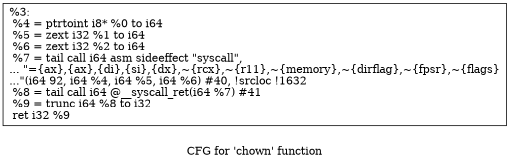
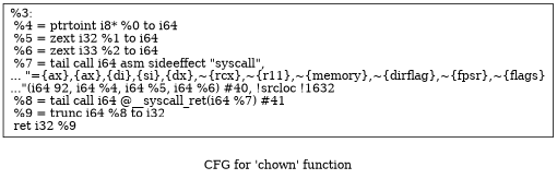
  digraph {
    label="CFG for 'chown' function"
    rankdir=LR
-   n1 [label="{%3:\l  %4 = ptrtoint i8* %0 to i64\l  %5 = zext i32 %1 to i64\l  %6 = zext i32 %2 to i64\l  %7 = tail call i64 asm sideeffect \"syscall\",\l... \"=\{ax\},\{ax\},\{di\},\{si\},\{dx\},~\{rcx\},~\{r11\},~\{memory\},~\{dirflag\},~\{fpsr\},~\{flags\}\l...\"(i64 92, i64 %4, i64 %5, i64 %6) #40, !srcloc !1632\l  %8 = tail call i64 @__syscall_ret(i64 %7) #41\l  %9 = trunc i64 %8 to i32\l  ret i32 %9\l}" shape=record]
+   n1 [label="{%3:\l  %4 = ptrtoint i8* %0 to i64\l  %5 = zext i32 %1 to i64\l  %6 = zext i33 %2 to i64\l  %7 = tail call i64 asm sideeffect \"syscall\",\l... \"=\{ax\},\{ax\},\{di\},\{si\},\{dx\},~\{rcx\},~\{r11\},~\{memory\},~\{dirflag\},~\{fpsr\},~\{flags\}\l...\"(i64 92, i64 %4, i64 %5, i64 %6) #40, !srcloc !1632\l  %8 = tail call i64 @__syscall_ret(i64 %7) #41\l  %9 = trunc i64 %8 to i32\l  ret i32 %9\l}" shape=record]
  }
